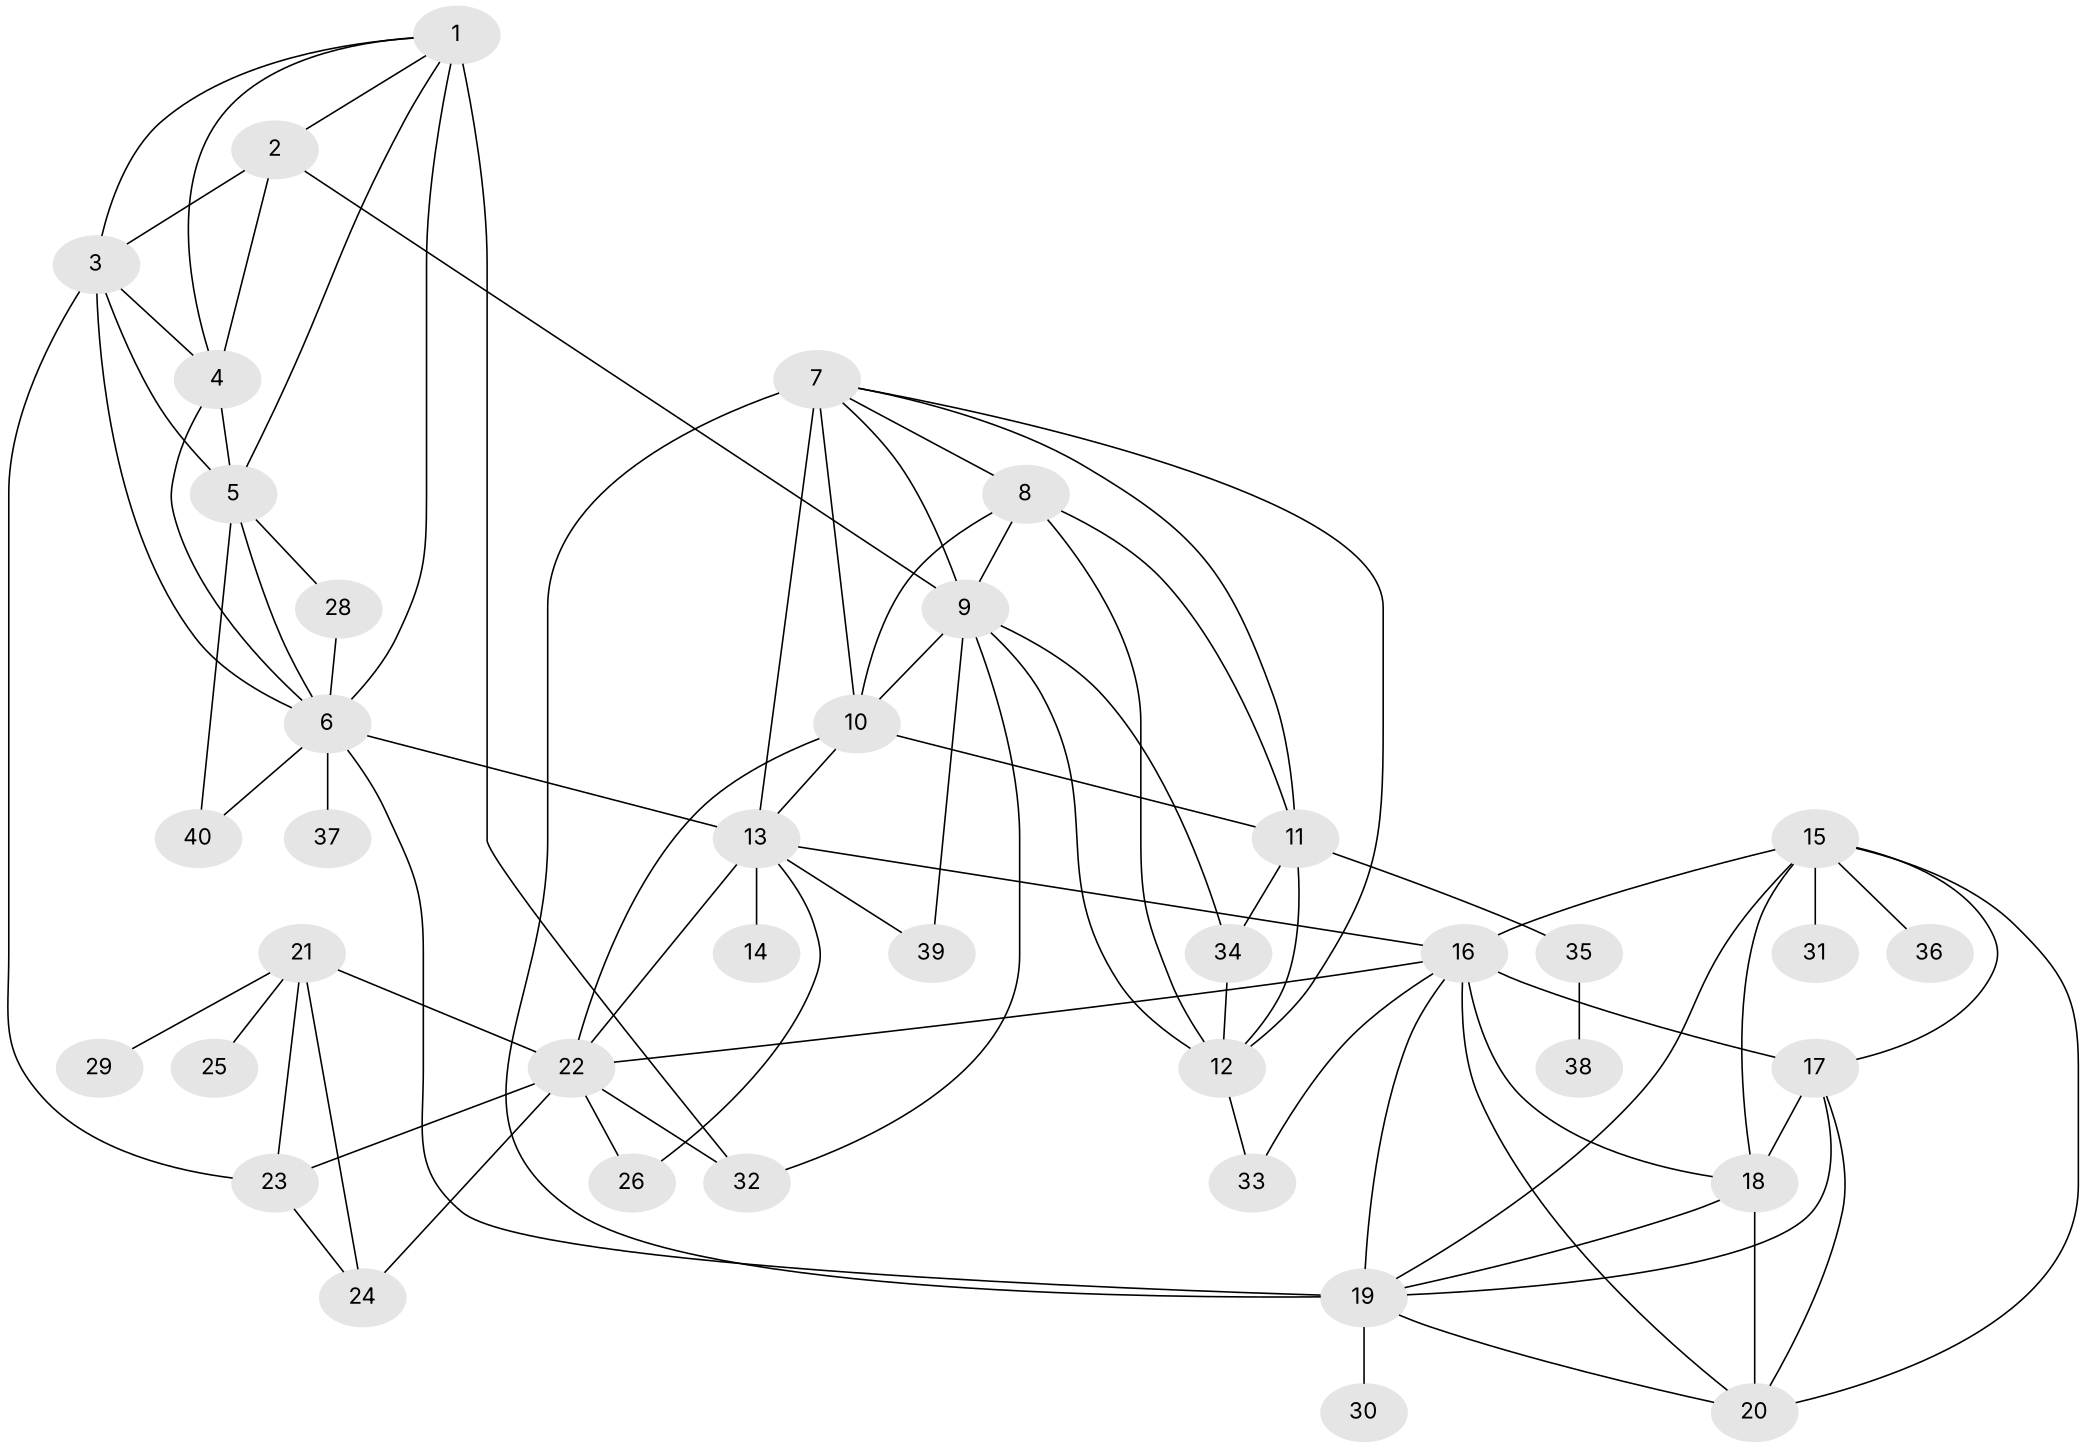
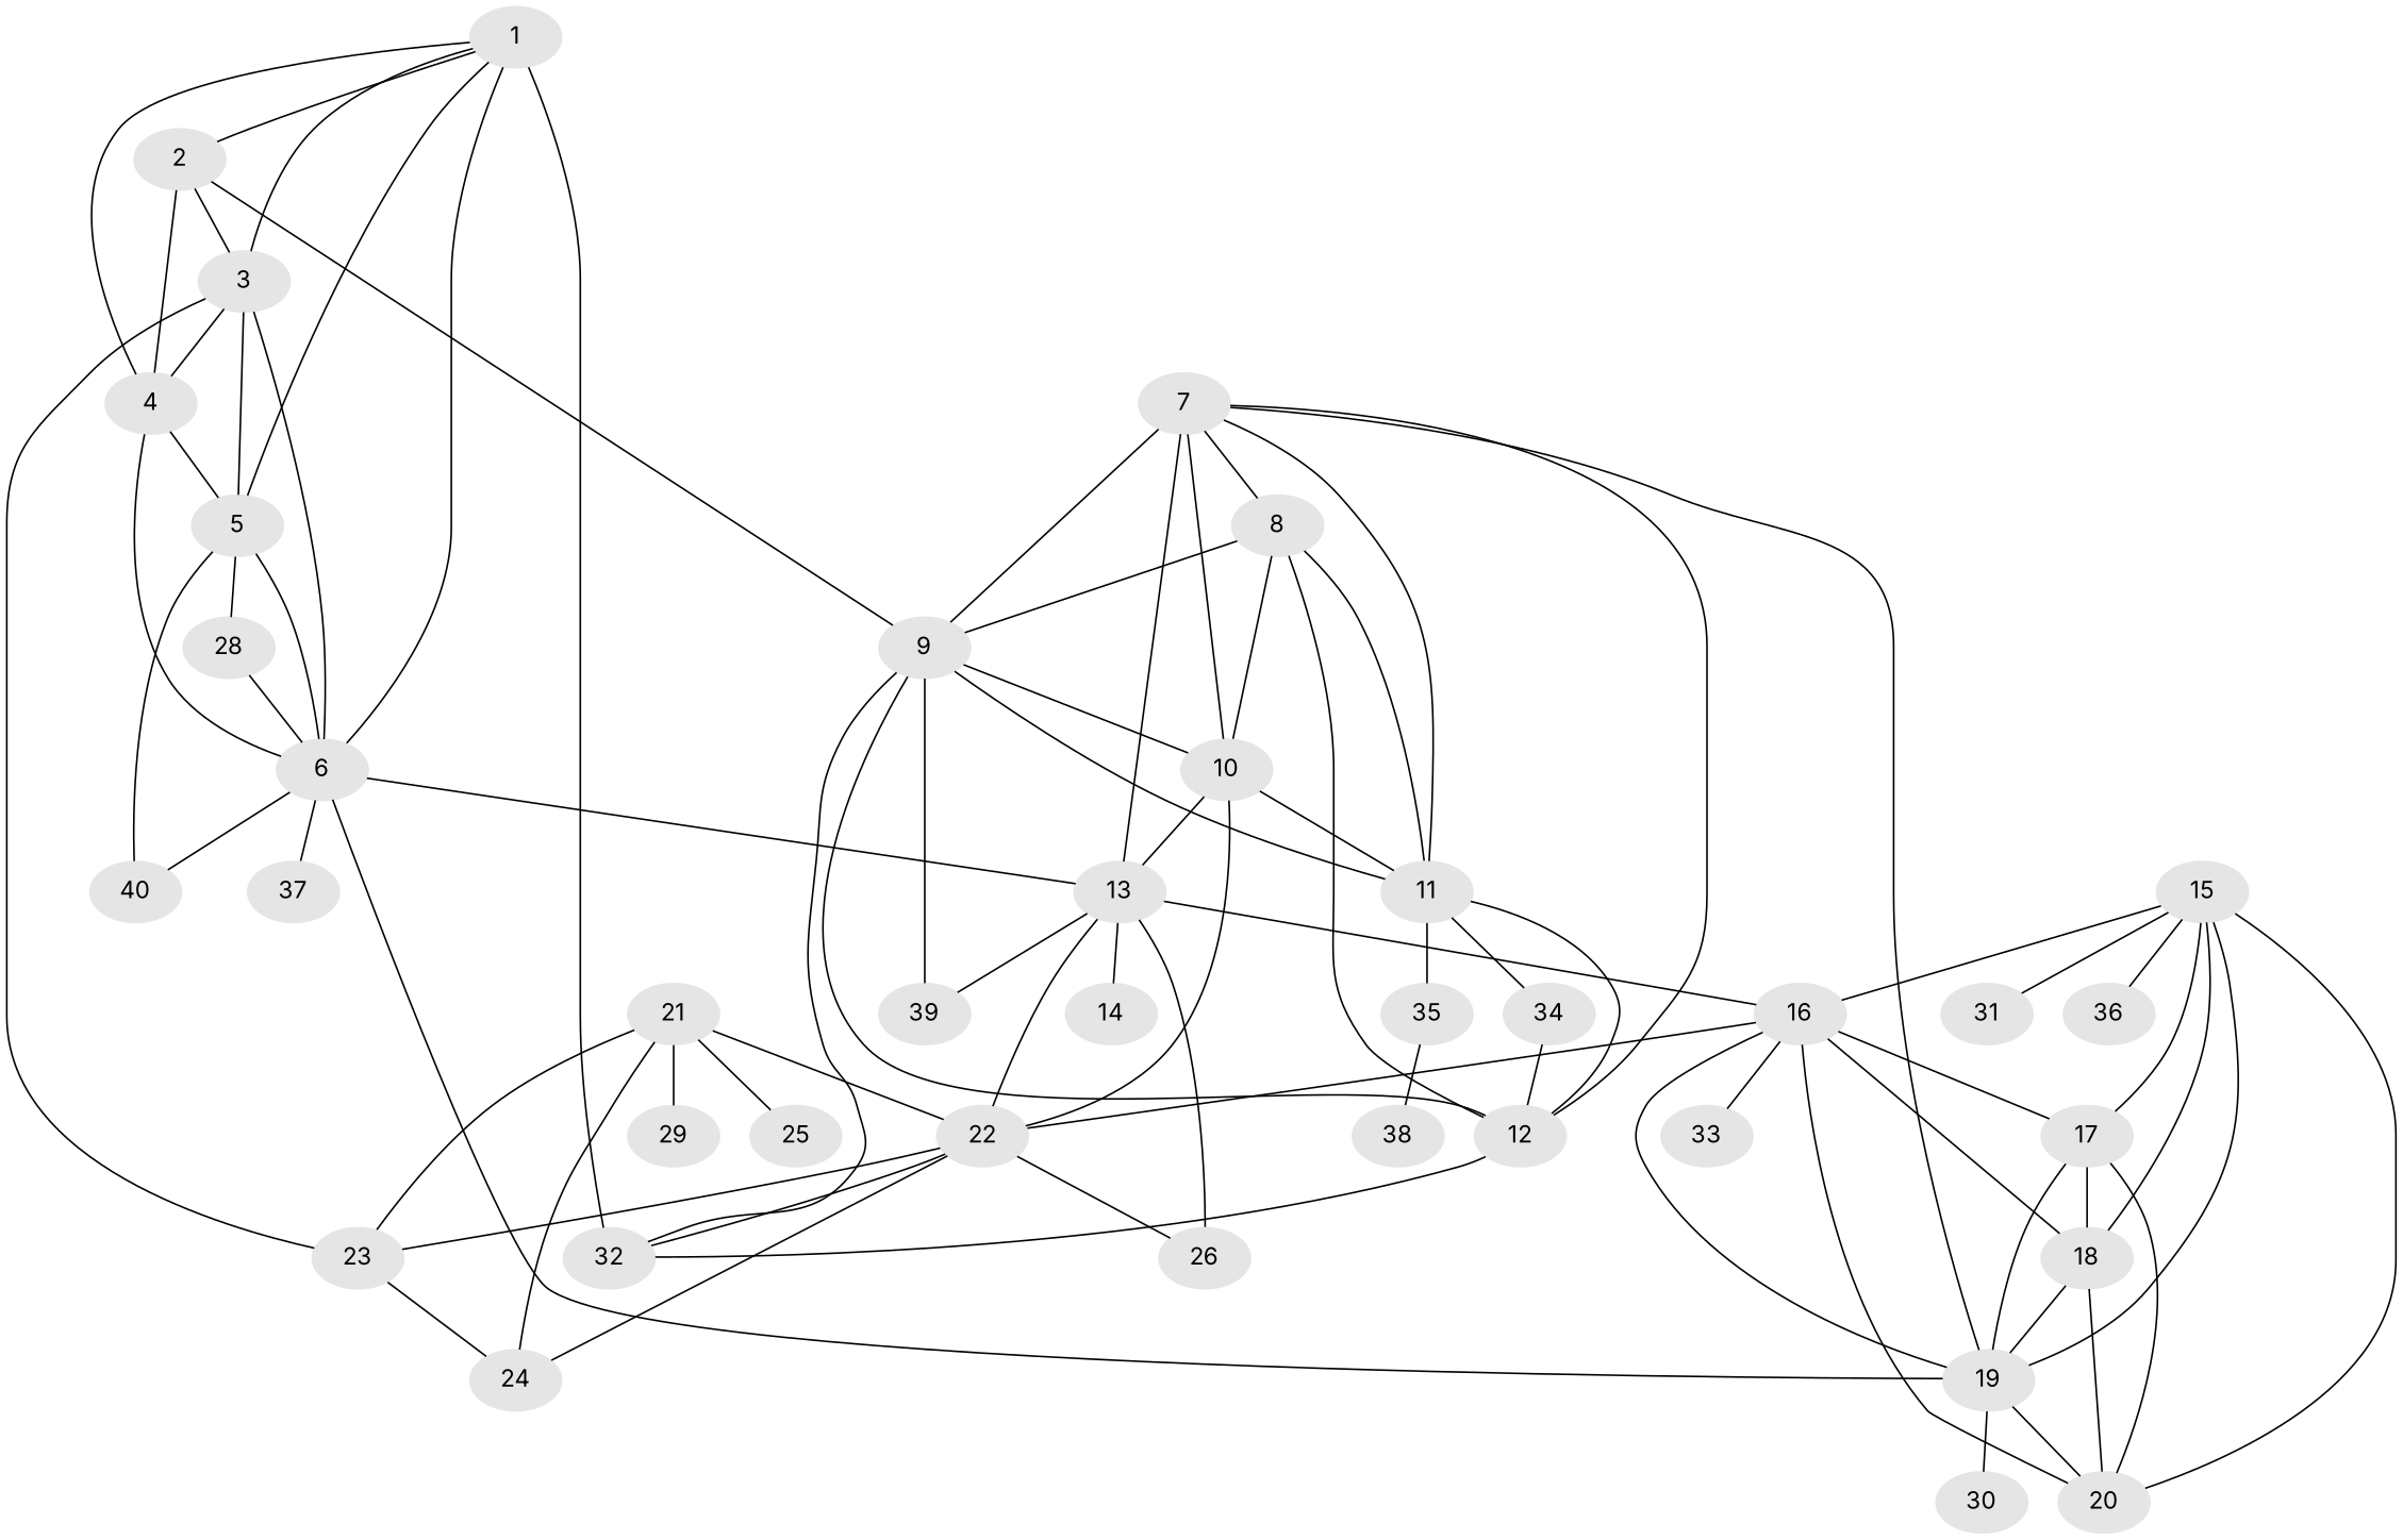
  graph {
    fontname=Inter
    node [color=gray90 fontname=Inter style=filled]
    edge [fontname=Inter weight=1.0]
    1
    2
    3
    4
    5
    6
    32
    9
    23
    28
    13
    19
    37
    40
    10
    11
    12
    39
    24
    22
    14
    16
    26
    20
    30
    7
    8
    34
    35
    33
    38
    17
    18
    15
    31
    36
    21
    25
    29
    1 -- 2
    1 -- 3
    1 -- 4
    1 -- 5
    1 -- 6
    1 -- 32 [weight=5.0]
    2 -- 3
    2 -- 4
    2 -- 9
    3 -- 4
    3 -- 5
    3 -- 6
    3 -- 23
    4 -- 5
    4 -- 6
    5 -- 6
    5 -- 28
    6 -- 13
    6 -- 19
    6 -- 37
    6 -- 40
    9 -- 32
    9 -- 10
-   9 -- 34
+   9 -- 11
    9 -- 12
    9 -- 39 [weight=4.0]
    23 -- 24
    28 -- 6
    13 -- 39
    13 -- 22
    13 -- 14 [weight=5.0]
    13 -- 16
    13 -- 26 [weight=3.0]
    19 -- 20
    19 -- 30
    40 -- 5
    10 -- 13
    10 -- 11
    10 -- 22
    11 -- 12
    11 -- 34
    11 -- 35 [weight=2.0]
-   12 -- 33
+   12 -- 32
    22 -- 32
    22 -- 23
    22 -- 24
    22 -- 26
    16 -- 19
    16 -- 22
    16 -- 20
    16 -- 33
    16 -- 17
    16 -- 18
    7 -- 9
    7 -- 13 [weight=4.0]
    7 -- 19
    7 -- 10
    7 -- 11
    7 -- 12
    7 -- 8 [weight=2.0]
    8 -- 9
    8 -- 10
    8 -- 11
    8 -- 12
    34 -- 12
    35 -- 38
    17 -- 19
    17 -- 20
    17 -- 18 [weight=5.0]
    18 -- 19
    18 -- 20
    15 -- 19
    15 -- 16
    15 -- 20
    15 -- 17
    15 -- 18
    15 -- 31
    15 -- 36
    21 -- 23 [weight=3.0]
    21 -- 24 [weight=3.0]
    21 -- 22 [weight=3.0]
    21 -- 25 [weight=4.0]
    21 -- 29 [weight=4.0]
  }
